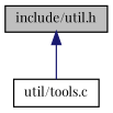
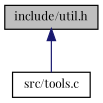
  digraph {
    fontname="Playfair Display"
    node [color=black fontname="Playfair Display" fontsize=10 shape=record style=filled]
    n1 [fillcolor=grey75 fontcolor=black height=0.2 label="include/util.h" width=0.4]
-   n2 [fillcolor=white height=0.2 label="util/tools.c" width=0.4]
+   n2 [fillcolor=white height=0.2 label="src/tools.c" width=0.4]
    n1 -> n2 [color=midnightblue dir=back fontname="Playfair Display" fontsize=10 labelfontname=Helvetica labelfontsize=10 style=solid]
  }
